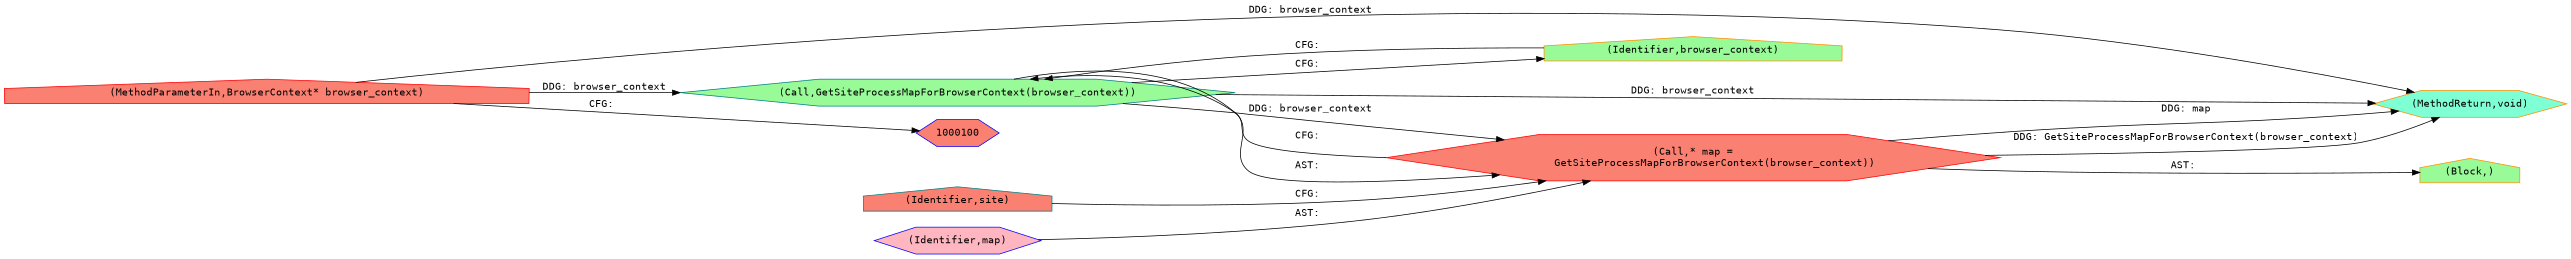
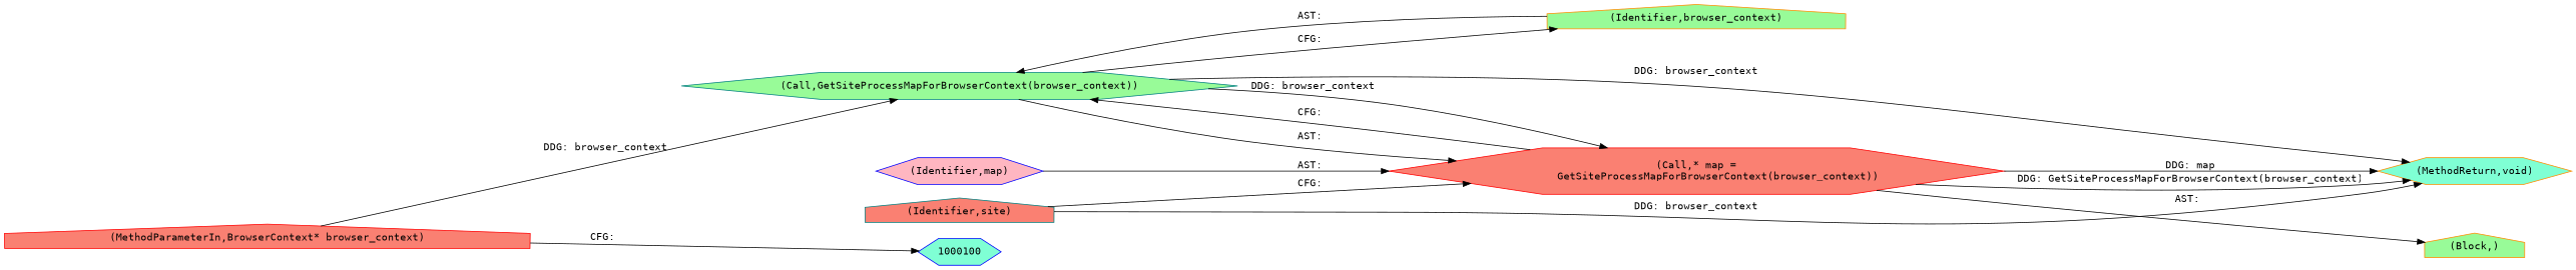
  digraph {
    fontname="DejaVu Sans Mono"
    rankdir=LR
    node [color=darkorange fillcolor=salmon fontname="DejaVu Sans Mono" shape=hexagon style=filled]
    edge [fontname="DejaVu Sans Mono"]
    n1 [color=red label="(MethodParameterIn,BrowserContext* browser_context)" shape=house]
    n2 [color=teal fillcolor=palegreen label="(Call,GetSiteProcessMapForBrowserContext(browser_context))"]
    n3 [fillcolor=aquamarine label="(MethodReturn,void)"]
-   1000100 [color=blue]
+   1000100 [color=blue fillcolor=aquamarine]
    n5 [color=red label="(Call,* map =\n       GetSiteProcessMapForBrowserContext(browser_context))"]
    n6 [fillcolor=palegreen label="(Identifier,browser_context)" shape=house]
    n7 [fillcolor=palegreen label="(Block,)" shape=house]
    n8 [color=blue fillcolor=lightpink label="(Identifier,map)"]
    n9 [color=teal label="(Identifier,site)" shape=house]
    n1 -> n2 [label="DDG: browser_context"]
-   n1 -> n3 [label="DDG: browser_context"]
+   n9 -> n3 [label="DDG: browser_context"]
    n1 -> 1000100 [label="CFG: "]
    n2 -> n3 [label="DDG: browser_context"]
    n2 -> n5 [label="AST: "]
    n2 -> n5 [label="DDG: browser_context"]
    n2 -> n6 [label="CFG: "]
    n5 -> n2 [label="CFG: "]
    n5 -> n3 [label="DDG: GetSiteProcessMapForBrowserContext(browser_context)"]
    n5 -> n3 [label="DDG: map"]
    n5 -> n7 [label="AST: "]
-   n6 -> n2 [label="CFG: "]
+   n6 -> n2 [label="AST: "]
    n8 -> n5 [label="AST: "]
    n9 -> n5 [label="CFG: "]
  }
